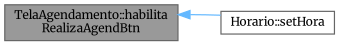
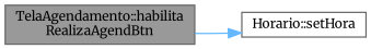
  digraph {
    rankdir=LR
    fontname=Merriweather
    node [fontname=Merriweather fontsize=10 shape=box style=filled]
    n1 [color=gray40 fillcolor=grey60 fontcolor=black height=0.2 label="TelaAgendamento::habilita\lRealizaAgendBtn" width=0.4]
    n2 [color=grey40 fillcolor=white height=0.2 label="Horario::setHora" width=0.4]
-   n2 -> n1 [color=steelblue1 fontname=Merriweather fontsize=10 labelfontname=Helvetica labelfontsize=10 style=solid]
+   n1 -> n2 [color=steelblue1 fontname=Merriweather fontsize=10 labelfontname=Helvetica labelfontsize=10 style=solid]
  }
